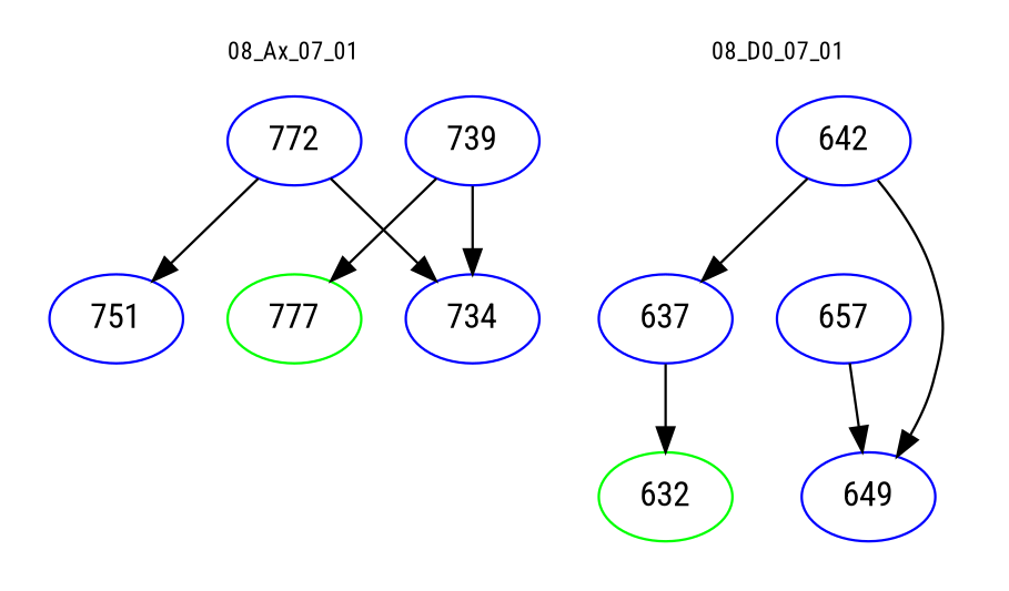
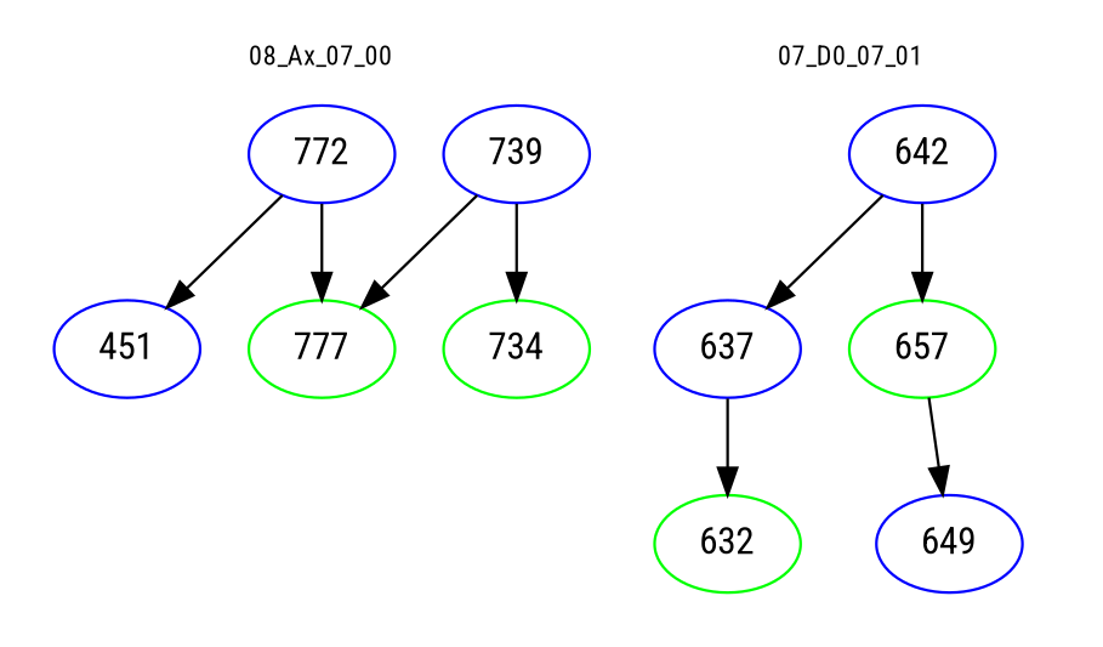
  digraph {
    fontname="Roboto Condensed"
    node [color=blue fontname="Roboto Condensed"]
    edge [color=black fontname="Roboto Condensed"]
    n1 [label=739]
-   n2 [label=734]
+   n2 [color=green label=734]
    n3 [label=772]
    n4 [color=green label=777]
-   n5 [label=751]
+   n5 [label=451]
    n6 [label=642]
    n7 [label=637]
-   n8 [label=657]
+   n8 [color=green label=657]
    n9 [color=green label=632]
    n10 [label=649]
    subgraph cluster_1 {
      color=white
      fontsize=10
-     label="08_Ax_07_01"
+     label="08_Ax_07_00"
      n1
      n2
      n3
      n4
      n5
    }
    subgraph cluster_2 {
      color=white
      fontsize=10
-     label="08_D0_07_01"
+     label="07_D0_07_01"
      n6
      n7
      n8
      n9
      n10
    }
    n1 -> n2
    n1 -> n4
-   n3 -> n2
+   n3 -> n4
    n3 -> n5
    n6 -> n7
-   n6 -> n10
+   n6 -> n8
    n7 -> n9
    n8 -> n10
  }
